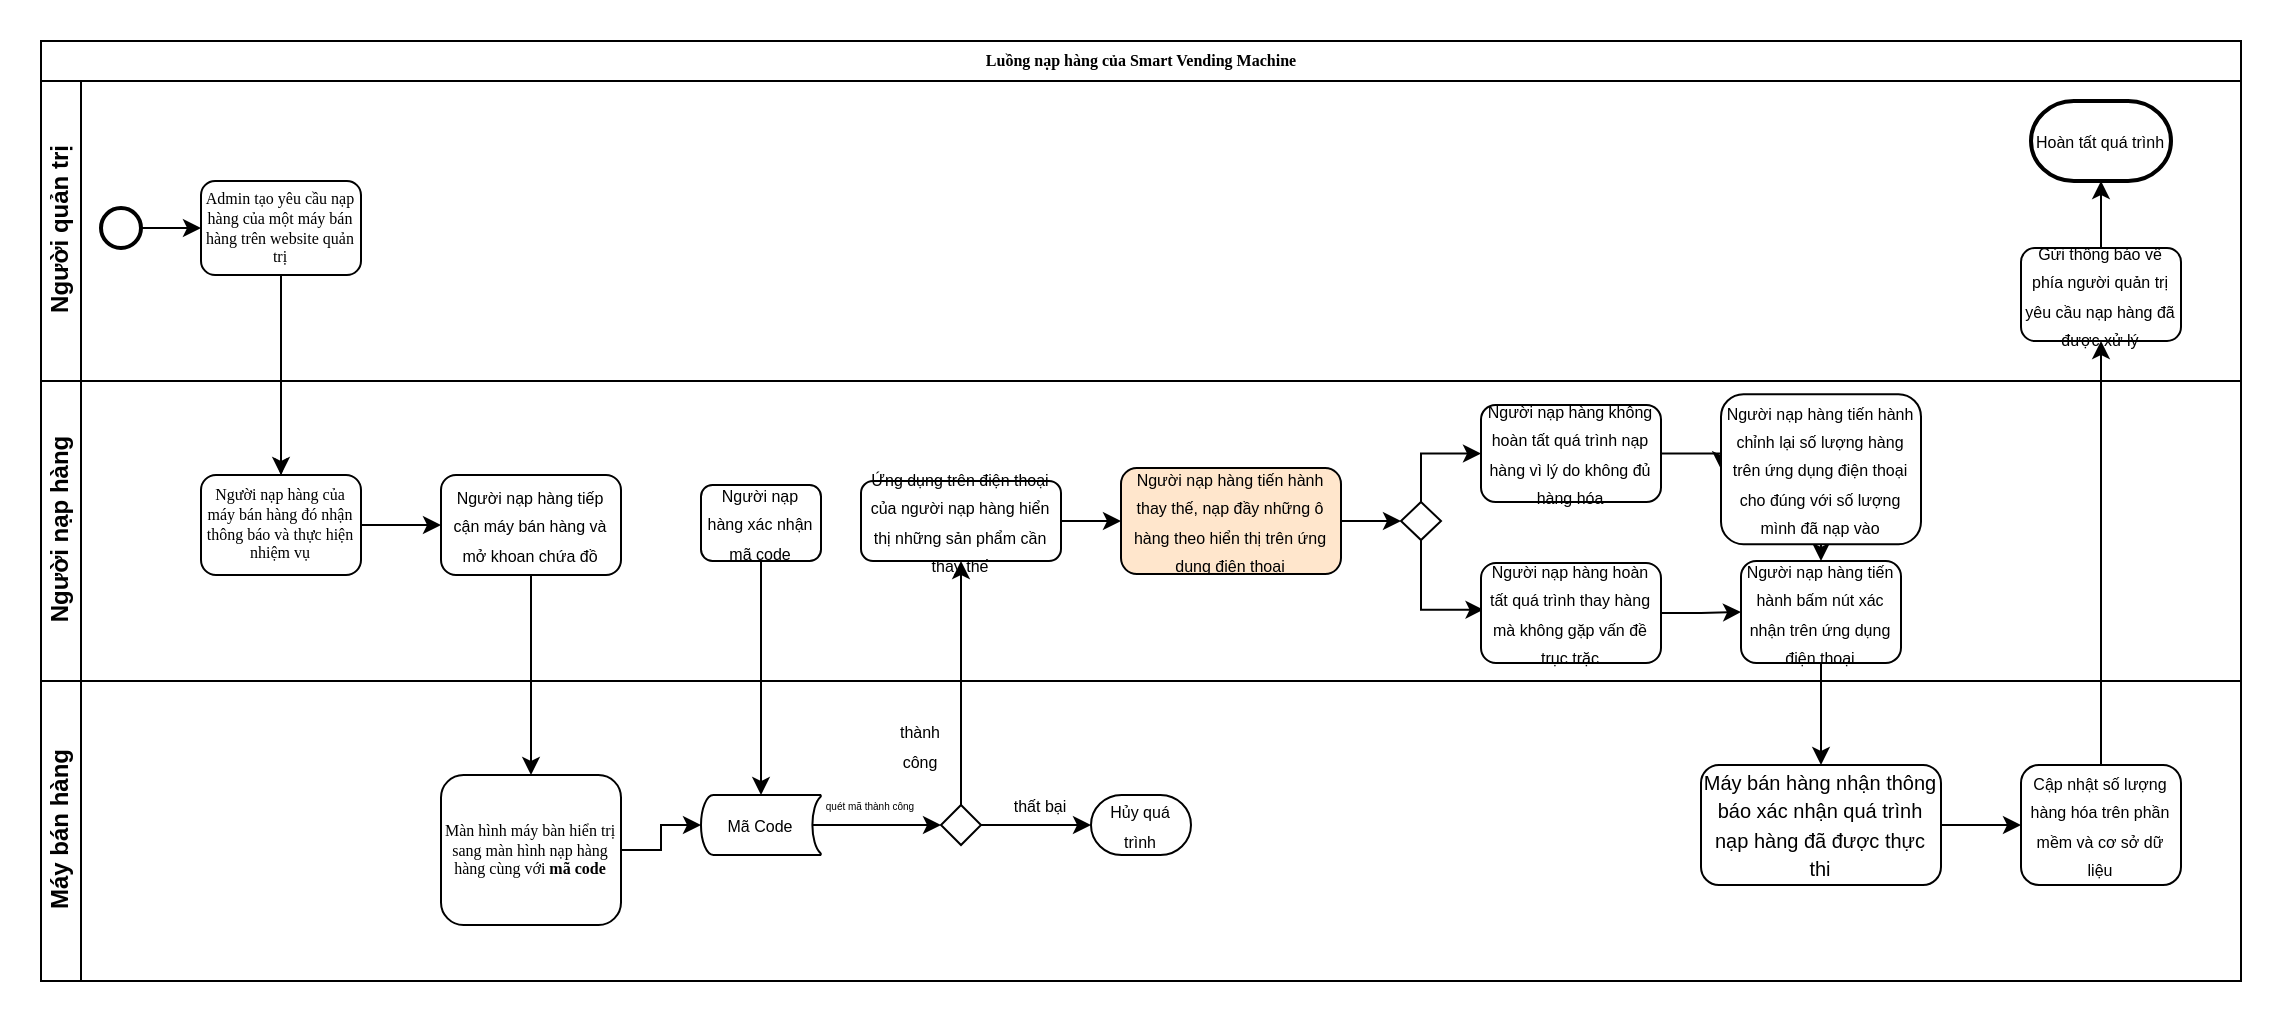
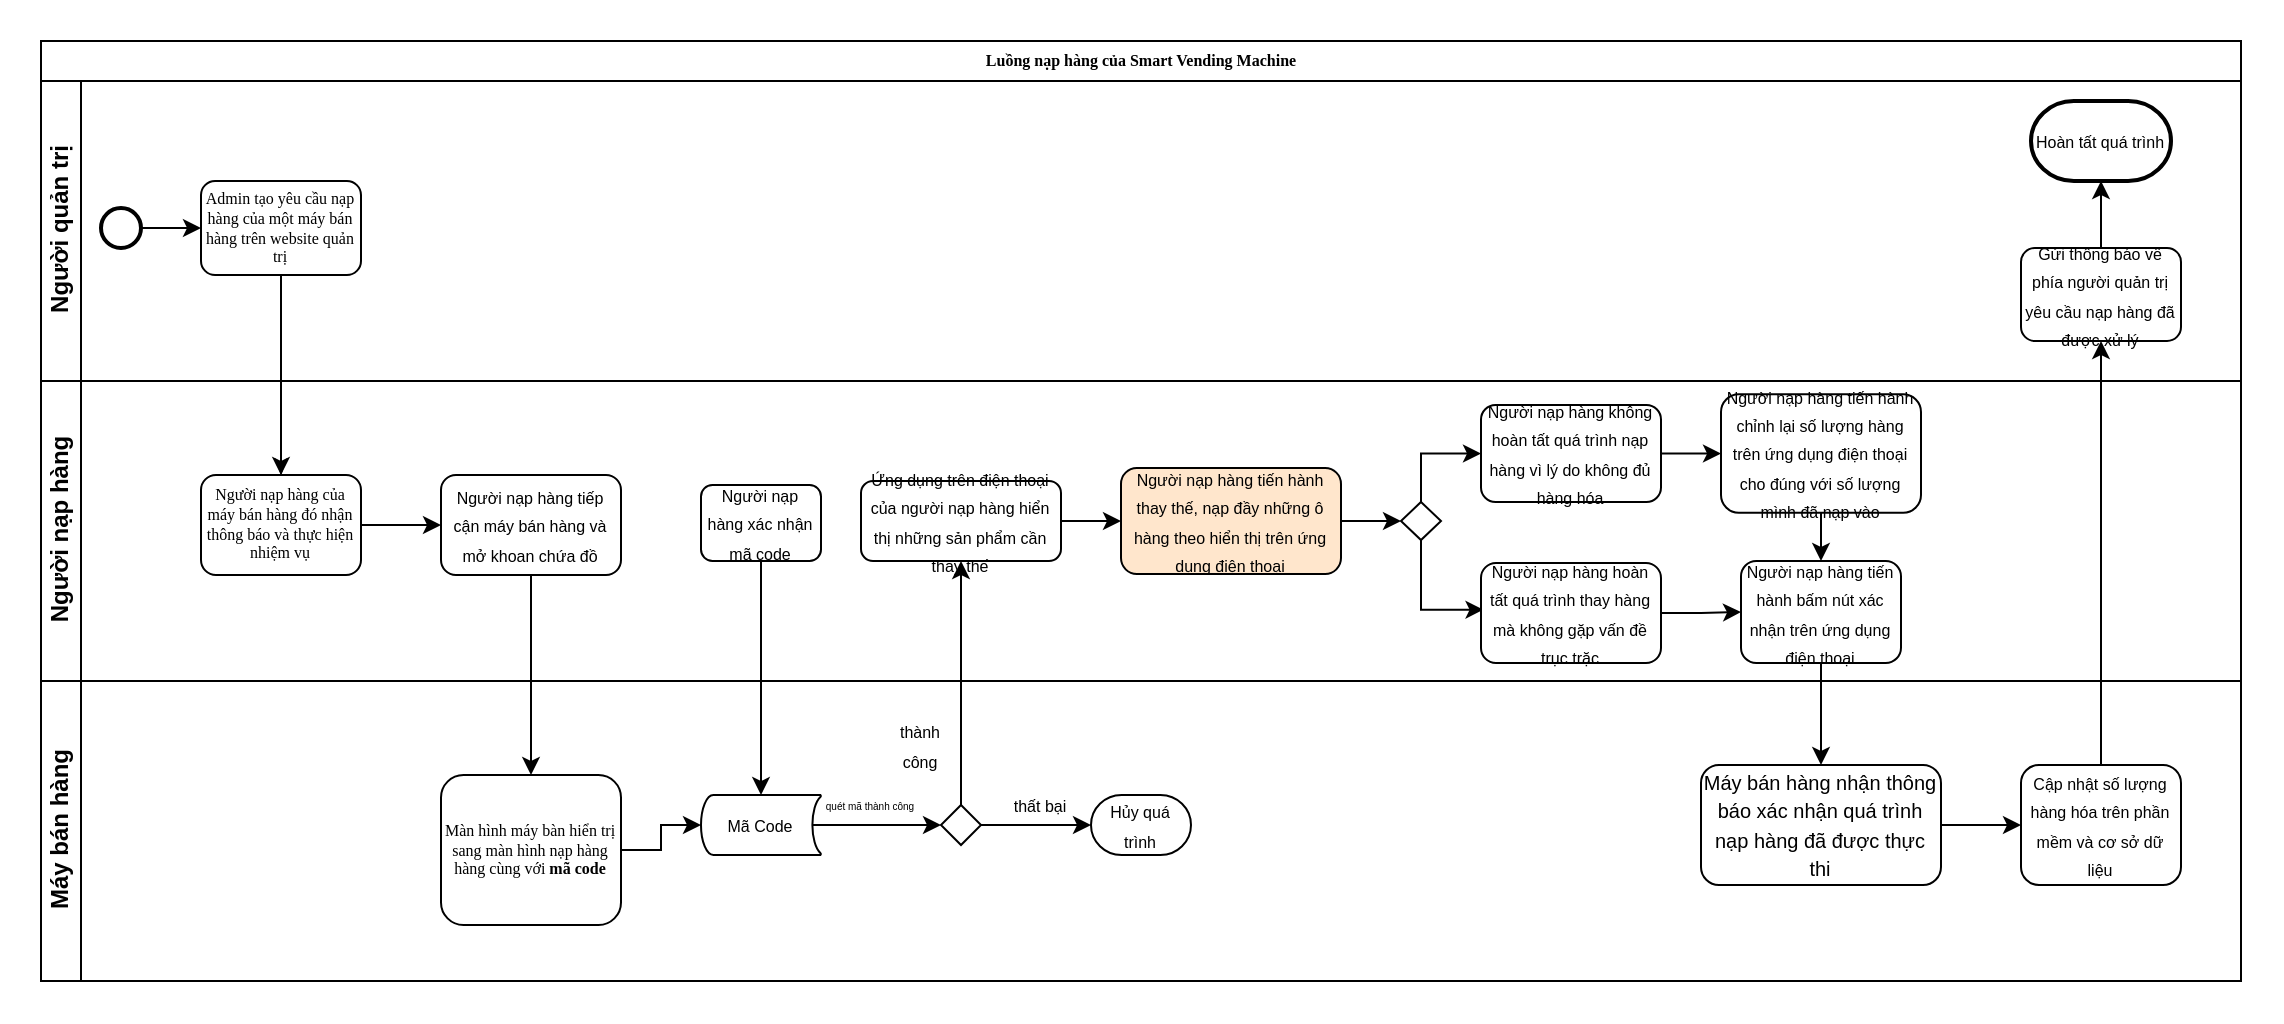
  <mxCell id="0" />
  <mxCell id="1" parent="0" />
  <mxCell id="2" value="&lt;div&gt;Luồng nạp hàng của Smart Vending Machine&lt;/div&gt;" style="swimlane;html=1;childLayout=stackLayout;horizontal=1;startSize=20;horizontalStack=0;rounded=0;shadow=0;labelBackgroundColor=none;strokeWidth=1;fontFamily=Verdana;fontSize=8;align=center;" parent="1" vertex="1"><mxGeometry y="20" width="1100" height="470" as="geometry" x="20" /></mxCell>
  <mxCell id="3" style="edgeStyle=orthogonalEdgeStyle;rounded=0;html=1;labelBackgroundColor=none;startArrow=none;startFill=0;startSize=5;endArrow=classicThin;endFill=1;endSize=5;jettySize=auto;orthogonalLoop=1;strokeWidth=1;fontFamily=Verdana;fontSize=8" parent="2" source="7" target="15" edge="1"><mxGeometry relative="1" as="geometry" /></mxCell>
  <mxCell id="4" value="" style="edgeStyle=orthogonalEdgeStyle;rounded=0;orthogonalLoop=1;jettySize=auto;html=1;" parent="2" source="7" target="15" edge="1"><mxGeometry relative="1" as="geometry" /></mxCell>
  <mxCell id="5" style="edgeStyle=orthogonalEdgeStyle;rounded=0;orthogonalLoop=1;jettySize=auto;html=1;exitX=0.5;exitY=1;exitDx=0;exitDy=0;entryX=0.5;entryY=0;entryDx=0;entryDy=0;" parent="2" source="16" target="37" edge="1"><mxGeometry relative="1" as="geometry" /></mxCell>
  <mxCell id="6" value="Người quản trị" style="swimlane;html=1;startSize=20;horizontal=0;" parent="2" vertex="1"><mxGeometry y="20" width="1100" height="150" as="geometry"><mxRectangle y="20" width="1100" height="20" as="alternateBounds" /></mxGeometry></mxCell>
  <mxCell id="7" value="&lt;div&gt;Admin tạo yêu cầu nạp hàng của một máy bán hàng  trên website quản trị &lt;br&gt;&lt;/div&gt;" style="rounded=1;whiteSpace=wrap;html=1;shadow=0;labelBackgroundColor=none;strokeWidth=1;fontFamily=Verdana;fontSize=8;align=center;" parent="6" vertex="1"><mxGeometry x="80" y="50" width="80" height="47" as="geometry" /></mxCell>
  <mxCell id="8" style="edgeStyle=orthogonalEdgeStyle;rounded=0;orthogonalLoop=1;jettySize=auto;html=1;exitX=1;exitY=0.5;exitDx=0;exitDy=0;exitPerimeter=0;entryX=0;entryY=0.5;entryDx=0;entryDy=0;" parent="6" source="9" target="7" edge="1"><mxGeometry relative="1" as="geometry" /></mxCell>
  <mxCell id="9" value="" style="strokeWidth=2;html=1;shape=mxgraph.flowchart.start_2;whiteSpace=wrap;" parent="6" vertex="1"><mxGeometry x="30" y="63.5" width="20" height="20" as="geometry" /></mxCell>
  <mxCell id="10" style="edgeStyle=orthogonalEdgeStyle;rounded=0;orthogonalLoop=1;jettySize=auto;html=1;exitX=0.5;exitY=0;exitDx=0;exitDy=0;entryX=0.5;entryY=1;entryDx=0;entryDy=0;entryPerimeter=0;" parent="6" source="11" target="12" edge="1"><mxGeometry relative="1" as="geometry" /></mxCell>
  <mxCell id="11" value="&lt;font style=&quot;font-size: 8px&quot;&gt;Gửi thông báo về phía người quản trị yêu cầu nạp hàng đã được xử lý&lt;br&gt;&lt;/font&gt;" style="rounded=1;whiteSpace=wrap;html=1;strokeWidth=1;" parent="6" vertex="1"><mxGeometry x="990" y="83.5" width="80" height="46.5" as="geometry" /></mxCell>
  <mxCell id="12" value="&lt;font style=&quot;font-size: 8px&quot;&gt;Hoàn tất quá trình&lt;br&gt;&lt;/font&gt;" style="strokeWidth=2;html=1;shape=mxgraph.flowchart.terminator;whiteSpace=wrap;" parent="6" vertex="1"><mxGeometry x="995" y="10" width="70" height="40" as="geometry" /></mxCell>
  <mxCell id="13" value="Người nạp hàng" style="swimlane;html=1;startSize=20;horizontal=0;" parent="2" vertex="1"><mxGeometry y="170" width="1100" height="150" as="geometry" /></mxCell>
  <mxCell id="14" style="edgeStyle=orthogonalEdgeStyle;rounded=0;orthogonalLoop=1;jettySize=auto;html=1;exitX=1;exitY=0.5;exitDx=0;exitDy=0;entryX=0;entryY=0.5;entryDx=0;entryDy=0;" parent="13" source="15" target="16" edge="1"><mxGeometry relative="1" as="geometry" /></mxCell>
  <mxCell id="15" value="Người nạp hàng của máy bán hàng đó nhận thông báo và thực hiện nhiệm vụ " style="rounded=1;whiteSpace=wrap;html=1;shadow=0;labelBackgroundColor=none;strokeWidth=1;fontFamily=Verdana;fontSize=8;align=center;" parent="13" vertex="1"><mxGeometry x="80" y="47" width="80" height="50" as="geometry" /></mxCell>
  <mxCell id="16" value="&lt;font style=&quot;font-size: 8px&quot;&gt;Người nạp hàng tiếp cận máy bán hàng và mở khoan chứa đồ&lt;/font&gt;" style="rounded=1;whiteSpace=wrap;html=1;" parent="13" vertex="1"><mxGeometry x="200" y="47" width="90" height="50" as="geometry" /></mxCell>
  <mxCell id="17" value="&lt;font style=&quot;font-size: 8px&quot;&gt;Người nạp hàng xác nhận mã code&lt;/font&gt;" style="rounded=1;whiteSpace=wrap;html=1;strokeWidth=1;" parent="13" vertex="1"><mxGeometry x="330" y="52" width="60" height="38" as="geometry" /></mxCell>
  <mxCell id="18" style="edgeStyle=orthogonalEdgeStyle;rounded=0;orthogonalLoop=1;jettySize=auto;html=1;exitX=1;exitY=0.5;exitDx=0;exitDy=0;entryX=0;entryY=0.5;entryDx=0;entryDy=0;" parent="13" source="19" target="21" edge="1"><mxGeometry relative="1" as="geometry" /></mxCell>
  <mxCell id="19" value="&lt;font style=&quot;font-size: 8px&quot;&gt;Ứng dụng trên điện thoại của người nạp hàng hiển thị những sản phẩm cần thay thế&lt;/font&gt;" style="rounded=1;whiteSpace=wrap;html=1;strokeWidth=1;" parent="13" vertex="1"><mxGeometry x="410" y="50" width="100" height="40" as="geometry" /></mxCell>
  <mxCell id="20" style="edgeStyle=orthogonalEdgeStyle;rounded=0;orthogonalLoop=1;jettySize=auto;html=1;exitX=1;exitY=0.5;exitDx=0;exitDy=0;entryX=0;entryY=0.5;entryDx=0;entryDy=0;entryPerimeter=0;" parent="13" source="21" target="26" edge="1"><mxGeometry relative="1" as="geometry"><mxPoint x="680" y="70" as="targetPoint" /><Array as="points" /></mxGeometry></mxCell>
  <mxCell id="21" value="&lt;font style=&quot;font-size: 8px&quot;&gt;Người nạp hàng tiến hành thay thế, nạp đầy những ô hàng theo hiển thị trên ứng dụng điện thoại&lt;br&gt;&lt;/font&gt;" style="rounded=1;whiteSpace=wrap;html=1;strokeWidth=1;fillColor=#ffe6cc;" parent="13" vertex="1"><mxGeometry x="540" y="43.5" width="110" height="53" as="geometry" /></mxCell>
  <mxCell id="22" style="edgeStyle=orthogonalEdgeStyle;rounded=0;orthogonalLoop=1;jettySize=auto;html=1;exitX=1;exitY=0.5;exitDx=0;exitDy=0;entryX=0;entryY=0.5;entryDx=0;entryDy=0;" parent="13" source="23" target="31" edge="1"><mxGeometry relative="1" as="geometry" /></mxCell>
  <mxCell id="23" value="&lt;font style=&quot;font-size: 8px&quot;&gt;Người nạp hàng không hoàn tất quá trình nạp hàng vì lý do không đủ hàng hóa&lt;br&gt;&lt;/font&gt;" style="rounded=1;whiteSpace=wrap;html=1;strokeWidth=1;" parent="13" vertex="1"><mxGeometry x="720" y="12" width="90" height="48.5" as="geometry" /></mxCell>
  <mxCell id="24" style="edgeStyle=orthogonalEdgeStyle;rounded=0;orthogonalLoop=1;jettySize=auto;html=1;exitX=0.5;exitY=0;exitDx=0;exitDy=0;exitPerimeter=0;entryX=0;entryY=0.5;entryDx=0;entryDy=0;" parent="13" source="26" target="23" edge="1"><mxGeometry relative="1" as="geometry"><Array as="points"><mxPoint x="690" y="36" /></Array></mxGeometry></mxCell>
  <mxCell id="25" style="edgeStyle=orthogonalEdgeStyle;rounded=0;orthogonalLoop=1;jettySize=auto;html=1;exitX=0.5;exitY=1;exitDx=0;exitDy=0;exitPerimeter=0;entryX=0.014;entryY=0.467;entryDx=0;entryDy=0;entryPerimeter=0;" parent="13" source="26" target="28" edge="1"><mxGeometry relative="1" as="geometry"><Array as="points"><mxPoint x="690" y="114" /><mxPoint x="721" y="114" /></Array></mxGeometry></mxCell>
  <mxCell id="26" value="" style="strokeWidth=1;html=1;shape=mxgraph.flowchart.decision;whiteSpace=wrap;" parent="13" vertex="1"><mxGeometry x="680" y="60.5" width="20" height="19" as="geometry" /></mxCell>
  <mxCell id="27" style="edgeStyle=orthogonalEdgeStyle;rounded=0;orthogonalLoop=1;jettySize=auto;html=1;exitX=1;exitY=0.5;exitDx=0;exitDy=0;entryX=0;entryY=0.5;entryDx=0;entryDy=0;" parent="13" source="28" target="29" edge="1"><mxGeometry relative="1" as="geometry" /></mxCell>
  <mxCell id="28" value="&lt;font style=&quot;font-size: 8px&quot;&gt;Người nạp hàng hoàn tất quá trình thay hàng mà không gặp vấn đề trục trặc&lt;br&gt;&lt;/font&gt;" style="rounded=1;whiteSpace=wrap;html=1;strokeWidth=1;" parent="13" vertex="1"><mxGeometry x="720" y="91" width="90" height="50" as="geometry" /></mxCell>
  <mxCell id="29" value="&lt;font style=&quot;font-size: 8px&quot;&gt;Người nạp hàng tiến hành bấm nút xác nhận trên ứng dụng điện thoại&lt;br&gt;&lt;/font&gt;" style="rounded=1;whiteSpace=wrap;html=1;strokeWidth=1;" parent="13" vertex="1"><mxGeometry x="850" y="90" width="80" height="51" as="geometry" /></mxCell>
  <mxCell id="30" style="edgeStyle=orthogonalEdgeStyle;rounded=0;orthogonalLoop=1;jettySize=auto;html=1;exitX=0.5;exitY=1;exitDx=0;exitDy=0;entryX=0.5;entryY=0;entryDx=0;entryDy=0;" parent="13" source="31" target="29" edge="1"><mxGeometry relative="1" as="geometry" /></mxCell>
- <mxCell id="31" value="&lt;font style=&quot;font-size: 8px&quot;&gt;Người nạp hàng tiến hành chỉnh lại số lượng hàng trên ứng dụng điện thoại cho đúng với số lượng mình đã nạp vào&lt;br&gt;&lt;/font&gt;" style="rounded=1;whiteSpace=wrap;html=1;strokeWidth=1;" parent="13" vertex="1"><mxGeometry x="840" y="6.62" width="100" height="75" as="geometry" /></mxCell>
+ <mxCell id="31" value="&lt;font style=&quot;font-size: 8px&quot;&gt;Người nạp hàng tiến hành chỉnh lại số lượng hàng trên ứng dụng điện thoại cho đúng với số lượng mình đã nạp vào&lt;br&gt;&lt;/font&gt;" style="rounded=1;whiteSpace=wrap;html=1;strokeWidth=1;" parent="13" vertex="1"><mxGeometry x="840" y="6.62" width="100" height="59.25" as="geometry" /></mxCell>
  <mxCell id="32" style="edgeStyle=orthogonalEdgeStyle;rounded=0;orthogonalLoop=1;jettySize=auto;html=1;exitX=0.5;exitY=1;exitDx=0;exitDy=0;" parent="2" source="17" target="39" edge="1"><mxGeometry relative="1" as="geometry" /></mxCell>
  <mxCell id="33" style="edgeStyle=orthogonalEdgeStyle;rounded=0;orthogonalLoop=1;jettySize=auto;html=1;exitX=0.5;exitY=0;exitDx=0;exitDy=0;exitPerimeter=0;entryX=0.5;entryY=1;entryDx=0;entryDy=0;" parent="2" source="41" target="19" edge="1"><mxGeometry relative="1" as="geometry"><Array as="points"><mxPoint x="460" y="263" /></Array></mxGeometry></mxCell>
  <mxCell id="34" style="edgeStyle=orthogonalEdgeStyle;rounded=0;orthogonalLoop=1;jettySize=auto;html=1;exitX=0.5;exitY=1;exitDx=0;exitDy=0;entryX=0.5;entryY=0;entryDx=0;entryDy=0;" parent="2" source="29" target="44" edge="1"><mxGeometry relative="1" as="geometry" /></mxCell>
  <mxCell id="35" value="&lt;div&gt;Máy bán hàng&lt;/div&gt;" style="swimlane;html=1;startSize=20;horizontal=0;" parent="2" vertex="1"><mxGeometry y="320" width="1100" height="150" as="geometry" /></mxCell>
  <mxCell id="36" style="edgeStyle=orthogonalEdgeStyle;rounded=0;orthogonalLoop=1;jettySize=auto;html=1;exitX=1;exitY=0.5;exitDx=0;exitDy=0;entryX=0;entryY=0.5;entryDx=0;entryDy=0;entryPerimeter=0;" parent="35" source="37" target="39" edge="1"><mxGeometry relative="1" as="geometry" /></mxCell>
  <mxCell id="37" value="Màn hình máy bàn hiển trị sang màn hình nạp hàng hàng cùng với &lt;b&gt;mã code&lt;/b&gt;" style="rounded=1;whiteSpace=wrap;html=1;shadow=0;labelBackgroundColor=none;strokeWidth=1;fontFamily=Verdana;fontSize=8;align=center;" parent="35" vertex="1"><mxGeometry x="200" y="47" width="90" height="75" as="geometry" /></mxCell>
  <mxCell id="38" style="edgeStyle=orthogonalEdgeStyle;rounded=0;orthogonalLoop=1;jettySize=auto;html=1;exitX=0.93;exitY=0.5;exitDx=0;exitDy=0;exitPerimeter=0;entryX=0;entryY=0.5;entryDx=0;entryDy=0;entryPerimeter=0;" parent="35" source="39" target="41" edge="1"><mxGeometry relative="1" as="geometry" /></mxCell>
  <mxCell id="39" value="&lt;font style=&quot;font-size: 8px&quot;&gt;Mã Code&lt;/font&gt;" style="strokeWidth=1;html=1;shape=mxgraph.flowchart.stored_data;whiteSpace=wrap;" parent="35" vertex="1"><mxGeometry x="330" y="57" width="60" height="30" as="geometry" /></mxCell>
  <mxCell id="40" style="edgeStyle=orthogonalEdgeStyle;rounded=0;orthogonalLoop=1;jettySize=auto;html=1;exitX=1;exitY=0.5;exitDx=0;exitDy=0;exitPerimeter=0;entryX=0;entryY=0.5;entryDx=0;entryDy=0;entryPerimeter=0;" parent="35" source="41" target="45" edge="1"><mxGeometry relative="1" as="geometry" /></mxCell>
  <mxCell id="41" value="" style="strokeWidth=1;html=1;shape=mxgraph.flowchart.decision;whiteSpace=wrap;" parent="35" vertex="1"><mxGeometry x="450" y="62" width="20" height="20" as="geometry" /></mxCell>
  <mxCell id="42" value="&lt;font style=&quot;font-size: 5px&quot;&gt;quét mã thành công&lt;br&gt;&lt;/font&gt;" style="text;html=1;strokeColor=none;fillColor=none;align=center;verticalAlign=middle;whiteSpace=wrap;rounded=0;" parent="35" vertex="1"><mxGeometry x="380" y="47" width="70" height="27" as="geometry" /></mxCell>
  <mxCell id="43" style="edgeStyle=orthogonalEdgeStyle;rounded=0;orthogonalLoop=1;jettySize=auto;html=1;exitX=1;exitY=0.5;exitDx=0;exitDy=0;entryX=0;entryY=0.5;entryDx=0;entryDy=0;" parent="35" source="44" target="48" edge="1"><mxGeometry relative="1" as="geometry" /></mxCell>
  <mxCell id="44" value="&lt;font style=&quot;font-size: 10px&quot;&gt;Máy bán hàng nhận thông báo xác nhận quá trình nạp hàng đã được thực thi&lt;/font&gt;" style="rounded=1;whiteSpace=wrap;html=1;strokeWidth=1;" parent="35" vertex="1"><mxGeometry x="830" y="42" width="120" height="60" as="geometry" /></mxCell>
  <mxCell id="45" value="&lt;font style=&quot;font-size: 8px&quot;&gt;Hủy quá trình&lt;/font&gt;" style="strokeWidth=1;html=1;shape=mxgraph.flowchart.terminator;whiteSpace=wrap;" parent="35" vertex="1"><mxGeometry x="525" y="57" width="50" height="30" as="geometry" /></mxCell>
  <mxCell id="46" value="&lt;font style=&quot;font-size: 8px&quot;&gt;thành công&lt;br&gt;&lt;/font&gt;" style="text;html=1;strokeColor=none;fillColor=none;align=center;verticalAlign=middle;whiteSpace=wrap;rounded=0;" parent="35" vertex="1"><mxGeometry x="420" y="22" width="40" height="20" as="geometry" /></mxCell>
  <mxCell id="47" value="&lt;font style=&quot;font-size: 8px&quot;&gt;thất bại&lt;br&gt;&lt;/font&gt;" style="text;html=1;strokeColor=none;fillColor=none;align=center;verticalAlign=middle;whiteSpace=wrap;rounded=0;" parent="35" vertex="1"><mxGeometry x="480" y="52" width="40" height="20" as="geometry" /></mxCell>
  <mxCell id="48" value="&lt;font style=&quot;font-size: 8px&quot;&gt;Cập nhật số lượng hàng hóa trên phần mềm và cơ sở dữ liệu&lt;br&gt;&lt;/font&gt;" style="rounded=1;whiteSpace=wrap;html=1;strokeWidth=1;" parent="35" vertex="1"><mxGeometry x="990" y="42" width="80" height="60" as="geometry" /></mxCell>
  <mxCell id="49" style="edgeStyle=orthogonalEdgeStyle;rounded=0;orthogonalLoop=1;jettySize=auto;html=1;exitX=0.5;exitY=0;exitDx=0;exitDy=0;" parent="2" source="48" target="11" edge="1"><mxGeometry relative="1" as="geometry" /></mxCell>
